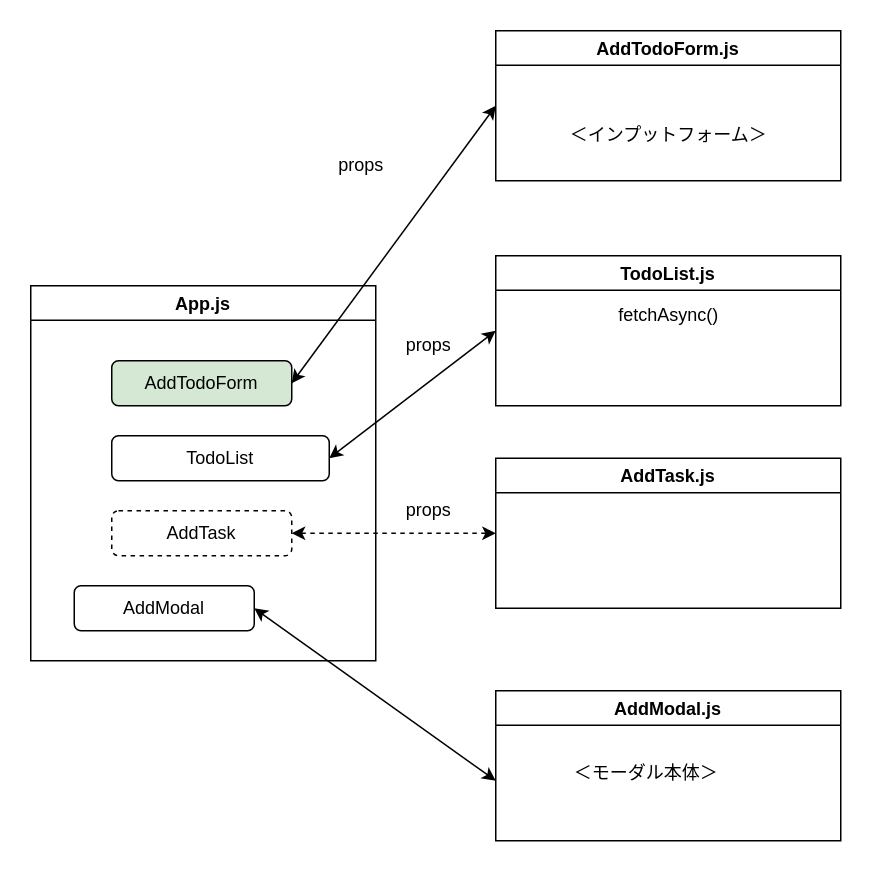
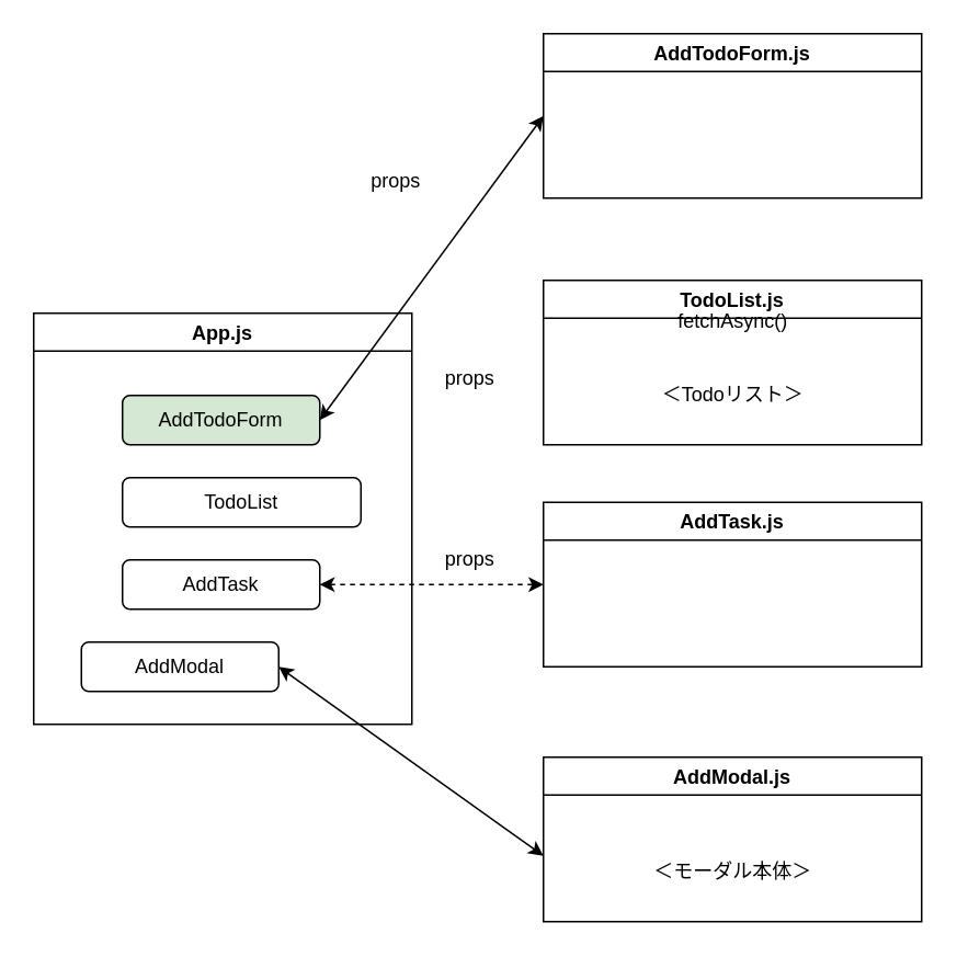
  <mxCell id="0" />
  <mxCell id="1" parent="0" />
  <mxCell id="2" value="App.js" style="swimlane;" parent="1" vertex="1"><mxGeometry x="20" y="190" width="230" height="250" as="geometry" /></mxCell>
  <mxCell id="3" value="AddTodoForm" style="rounded=1;whiteSpace=wrap;html=1;fillColor=#d5e8d4;" vertex="1" parent="2"><mxGeometry x="54" y="50" width="120" height="30" as="geometry" /></mxCell>
  <mxCell id="4" value="TodoList" style="rounded=1;whiteSpace=wrap;html=1;" vertex="1" parent="2"><mxGeometry x="54" y="100" width="145" height="30" as="geometry" /></mxCell>
- <mxCell id="5" value="AddTask" style="rounded=1;whiteSpace=wrap;html=1;dashed=1;" vertex="1" parent="2"><mxGeometry x="54" y="150" width="120" height="30" as="geometry" /></mxCell>
+ <mxCell id="5" value="AddTask" style="rounded=1;whiteSpace=wrap;html=1;" vertex="1" parent="2"><mxGeometry x="54" y="150" width="120" height="30" as="geometry" /></mxCell>
  <mxCell id="6" value="AddModal" style="rounded=1;whiteSpace=wrap;html=1;" vertex="1" parent="2"><mxGeometry x="29" y="200" width="120" height="30" as="geometry" /></mxCell>
  <mxCell id="7" value="AddTodoForm.js" style="swimlane;startSize=23;" vertex="1" parent="1"><mxGeometry x="330" y="20" width="230" height="100" as="geometry" /></mxCell>
- <mxCell id="8" value="＜インプットフォーム＞" style="text;html=1;align=center;verticalAlign=middle;resizable=0;points=[];autosize=1;strokeColor=none;fillColor=none;" vertex="1" parent="7"><mxGeometry x="40" y="60" width="150" height="20" as="geometry" /></mxCell>
  <mxCell id="9" value="" style="endArrow=classic;startArrow=classic;html=1;exitX=1;exitY=0.5;exitDx=0;exitDy=0;" edge="1" parent="1" source="3"><mxGeometry width="50" height="50" relative="1" as="geometry"><mxPoint x="270" y="200" as="sourcePoint" /><mxPoint x="330" y="70" as="targetPoint" /></mxGeometry></mxCell>
  <mxCell id="10" value="props" style="text;html=1;align=center;verticalAlign=middle;resizable=0;points=[];autosize=1;strokeColor=none;fillColor=none;" vertex="1" parent="1"><mxGeometry x="215" y="100" width="50" height="20" as="geometry" /></mxCell>
  <mxCell id="11" value="TodoList.js" style="swimlane;startSize=23;" vertex="1" parent="1"><mxGeometry x="330" y="170" width="230" height="100" as="geometry" /></mxCell>
- <mxCell id="13" value="fetchAsync()" style="text;html=1;align=center;verticalAlign=middle;resizable=0;points=[];autosize=1;strokeColor=none;fillColor=none;" vertex="1" parent="11"><mxGeometry x="75" y="30" width="80" height="20" as="geometry" /></mxCell>
- <mxCell id="14" value="" style="endArrow=classic;startArrow=classic;html=1;exitX=1;exitY=0.5;exitDx=0;exitDy=0;entryX=0;entryY=0.5;entryDx=0;entryDy=0;" edge="1" parent="1" source="4" target="11"><mxGeometry width="50" height="50" relative="1" as="geometry"><mxPoint x="204" y="265" as="sourcePoint" /><mxPoint x="340" y="80" as="targetPoint" /></mxGeometry></mxCell>
+ <mxCell id="12" value="＜Todoリスト＞" style="text;html=1;align=center;verticalAlign=middle;resizable=0;points=[];autosize=1;strokeColor=none;fillColor=none;" vertex="1" parent="11"><mxGeometry x="65" y="60" width="100" height="20" as="geometry" /></mxCell>
+ <mxCell id="13" value="fetchAsync()" style="text;html=1;align=center;verticalAlign=middle;resizable=0;points=[];autosize=1;strokeColor=none;fillColor=none;" vertex="1" parent="11"><mxGeometry x="75" y="15" width="80" height="20" as="geometry" /></mxCell>
  <mxCell id="15" value="AddTask.js" style="swimlane;startSize=23;" vertex="1" parent="1"><mxGeometry x="330" y="305" width="230" height="100" as="geometry" /></mxCell>
  <mxCell id="16" value="" style="endArrow=classic;startArrow=classic;html=1;exitX=1;exitY=0.5;exitDx=0;exitDy=0;entryX=0;entryY=0.5;entryDx=0;entryDy=0;dashed=1;" edge="1" parent="1" target="15" source="5"><mxGeometry width="50" height="50" relative="1" as="geometry"><mxPoint x="194" y="440" as="sourcePoint" /><mxPoint x="340" y="215" as="targetPoint" /></mxGeometry></mxCell>
  <mxCell id="17" value="props" style="text;html=1;align=center;verticalAlign=middle;resizable=0;points=[];autosize=1;strokeColor=none;fillColor=none;" vertex="1" parent="1"><mxGeometry x="260" y="220" width="50" height="20" as="geometry" /></mxCell>
  <mxCell id="18" value="props" style="text;html=1;align=center;verticalAlign=middle;resizable=0;points=[];autosize=1;strokeColor=none;fillColor=none;" vertex="1" parent="1"><mxGeometry x="260" y="330" width="50" height="20" as="geometry" /></mxCell>
  <mxCell id="19" value="AddModal.js" style="swimlane;startSize=23;" vertex="1" parent="1"><mxGeometry x="330" y="460" width="230" height="100" as="geometry" /></mxCell>
- <mxCell id="20" value="＜モーダル本体＞" style="text;html=1;align=center;verticalAlign=middle;resizable=0;points=[];autosize=1;strokeColor=none;fillColor=none;" vertex="1" parent="19"><mxGeometry x="45" y="45" width="110" height="20" as="geometry" /></mxCell>
+ <mxCell id="20" value="＜モーダル本体＞" style="text;html=1;align=center;verticalAlign=middle;resizable=0;points=[];autosize=1;strokeColor=none;fillColor=none;" vertex="1" parent="19"><mxGeometry x="60" y="60" width="110" height="20" as="geometry" /></mxCell>
  <mxCell id="21" value="" style="endArrow=classic;startArrow=classic;html=1;exitX=1;exitY=0.5;exitDx=0;exitDy=0;" edge="1" parent="1" source="6"><mxGeometry width="50" height="50" relative="1" as="geometry"><mxPoint x="204" y="365" as="sourcePoint" /><mxPoint x="330" y="520" as="targetPoint" /></mxGeometry></mxCell>
